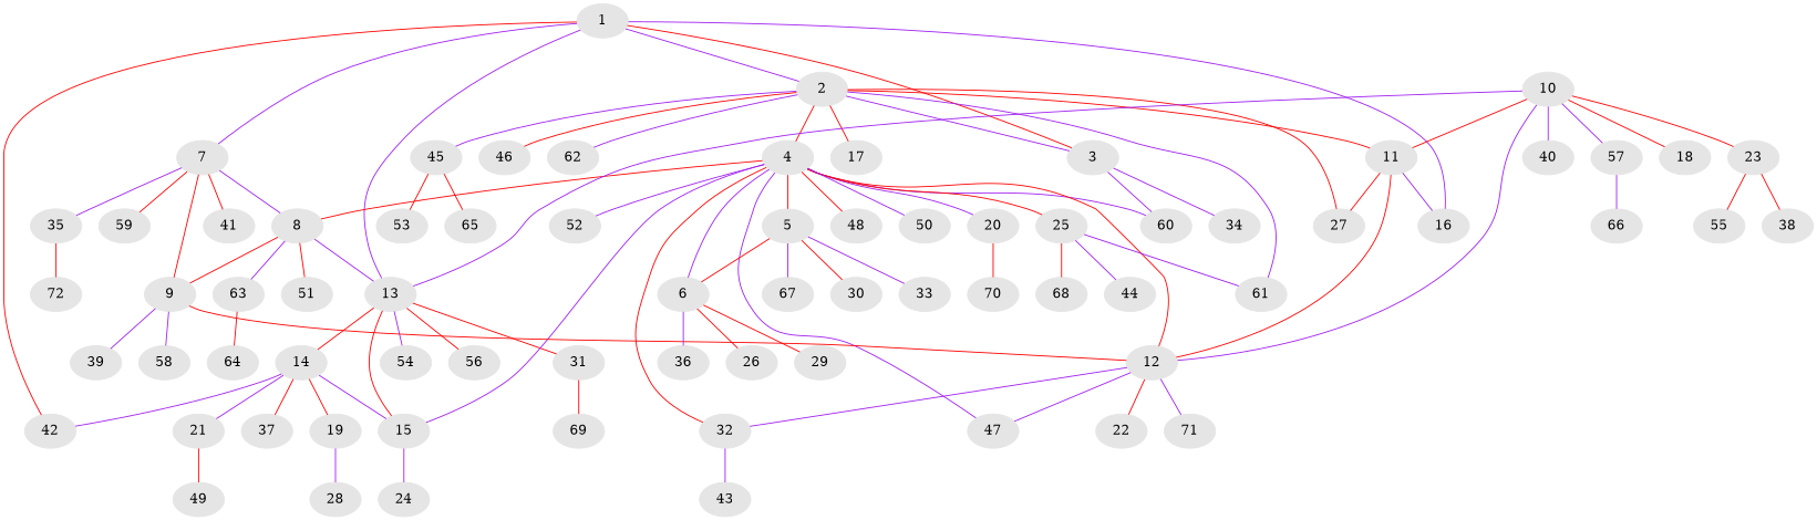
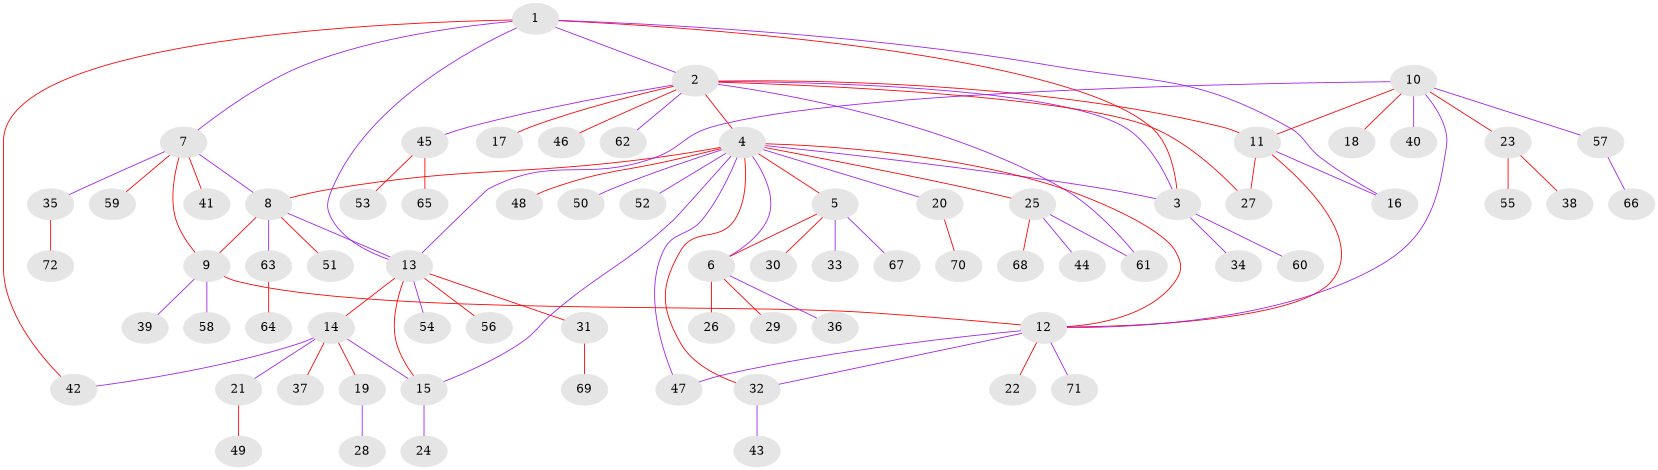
  graph {
    node [color=gray90 style=filled]
    edge [color=red]
    1
    2
    3
    7
    13
    16
    42
    4
    11
    17
    27
    45
    46
    61
    62
    34
    60
    8
    9
    35
    41
    59
    15
    14
    31
    54
    56
    5
    6
    12
    20
    25
    32
    47
    48
    50
    52
    53
    65
    30
    33
    67
    26
    29
    36
    51
    63
    22
    71
    24
    70
    44
    68
    43
    39
    58
    72
    64
    10
    18
    23
    40
    57
    38
    55
    66
    19
    21
    37
    69
    28
    49
    1 -- 2 [color=purple]
    1 -- 3
    1 -- 7 [color=purple]
    1 -- 13 [color=purple]
    1 -- 16 [color=purple]
    1 -- 42
    2 -- 3 [color=purple]
    2 -- 4
    2 -- 11
    2 -- 17
    2 -- 27
    2 -- 45 [color=purple]
    2 -- 46
    2 -- 61 [color=purple]
    2 -- 62 [color=purple]
    3 -- 34 [color=purple]
    3 -- 60 [color=purple]
    7 -- 8 [color=purple]
    7 -- 9
    7 -- 35 [color=purple]
    7 -- 41
    7 -- 59
    13 -- 15
    13 -- 14
    13 -- 31
    13 -- 54 [color=purple]
    13 -- 56
-   4 -- 60 [color=purple]
+   4 -- 3 [color=purple]
    4 -- 8
    4 -- 15 [color=purple]
    4 -- 5
    4 -- 6 [color=purple]
    4 -- 12
    4 -- 20 [color=purple]
    4 -- 25
    4 -- 32
    4 -- 47 [color=purple]
    4 -- 48
    4 -- 50 [color=purple]
    4 -- 52 [color=purple]
    11 -- 16 [color=purple]
    11 -- 27
    11 -- 12
    45 -- 53
    45 -- 65
    8 -- 13 [color=purple]
    8 -- 9
    8 -- 51
    8 -- 63 [color=purple]
    9 -- 12
    9 -- 39 [color=purple]
    9 -- 58 [color=purple]
    35 -- 72
    15 -- 24 [color=purple]
    14 -- 42 [color=purple]
    14 -- 15 [color=purple]
    14 -- 19
    14 -- 21 [color=purple]
    14 -- 37
    31 -- 69
    5 -- 6
    5 -- 30
    5 -- 33 [color=purple]
    5 -- 67 [color=purple]
    6 -- 26
    6 -- 29
    6 -- 36 [color=purple]
    12 -- 32 [color=purple]
    12 -- 47 [color=purple]
    12 -- 22
    12 -- 71 [color=purple]
    20 -- 70
    25 -- 61 [color=purple]
    25 -- 44 [color=purple]
    25 -- 68
    32 -- 43 [color=purple]
    63 -- 64
    10 -- 13 [color=purple]
    10 -- 11
    10 -- 12 [color=purple]
    10 -- 18
    10 -- 23
    10 -- 40 [color=purple]
    10 -- 57 [color=purple]
    23 -- 38
    23 -- 55
    57 -- 66 [color=purple]
    19 -- 28 [color=purple]
    21 -- 49
  }
